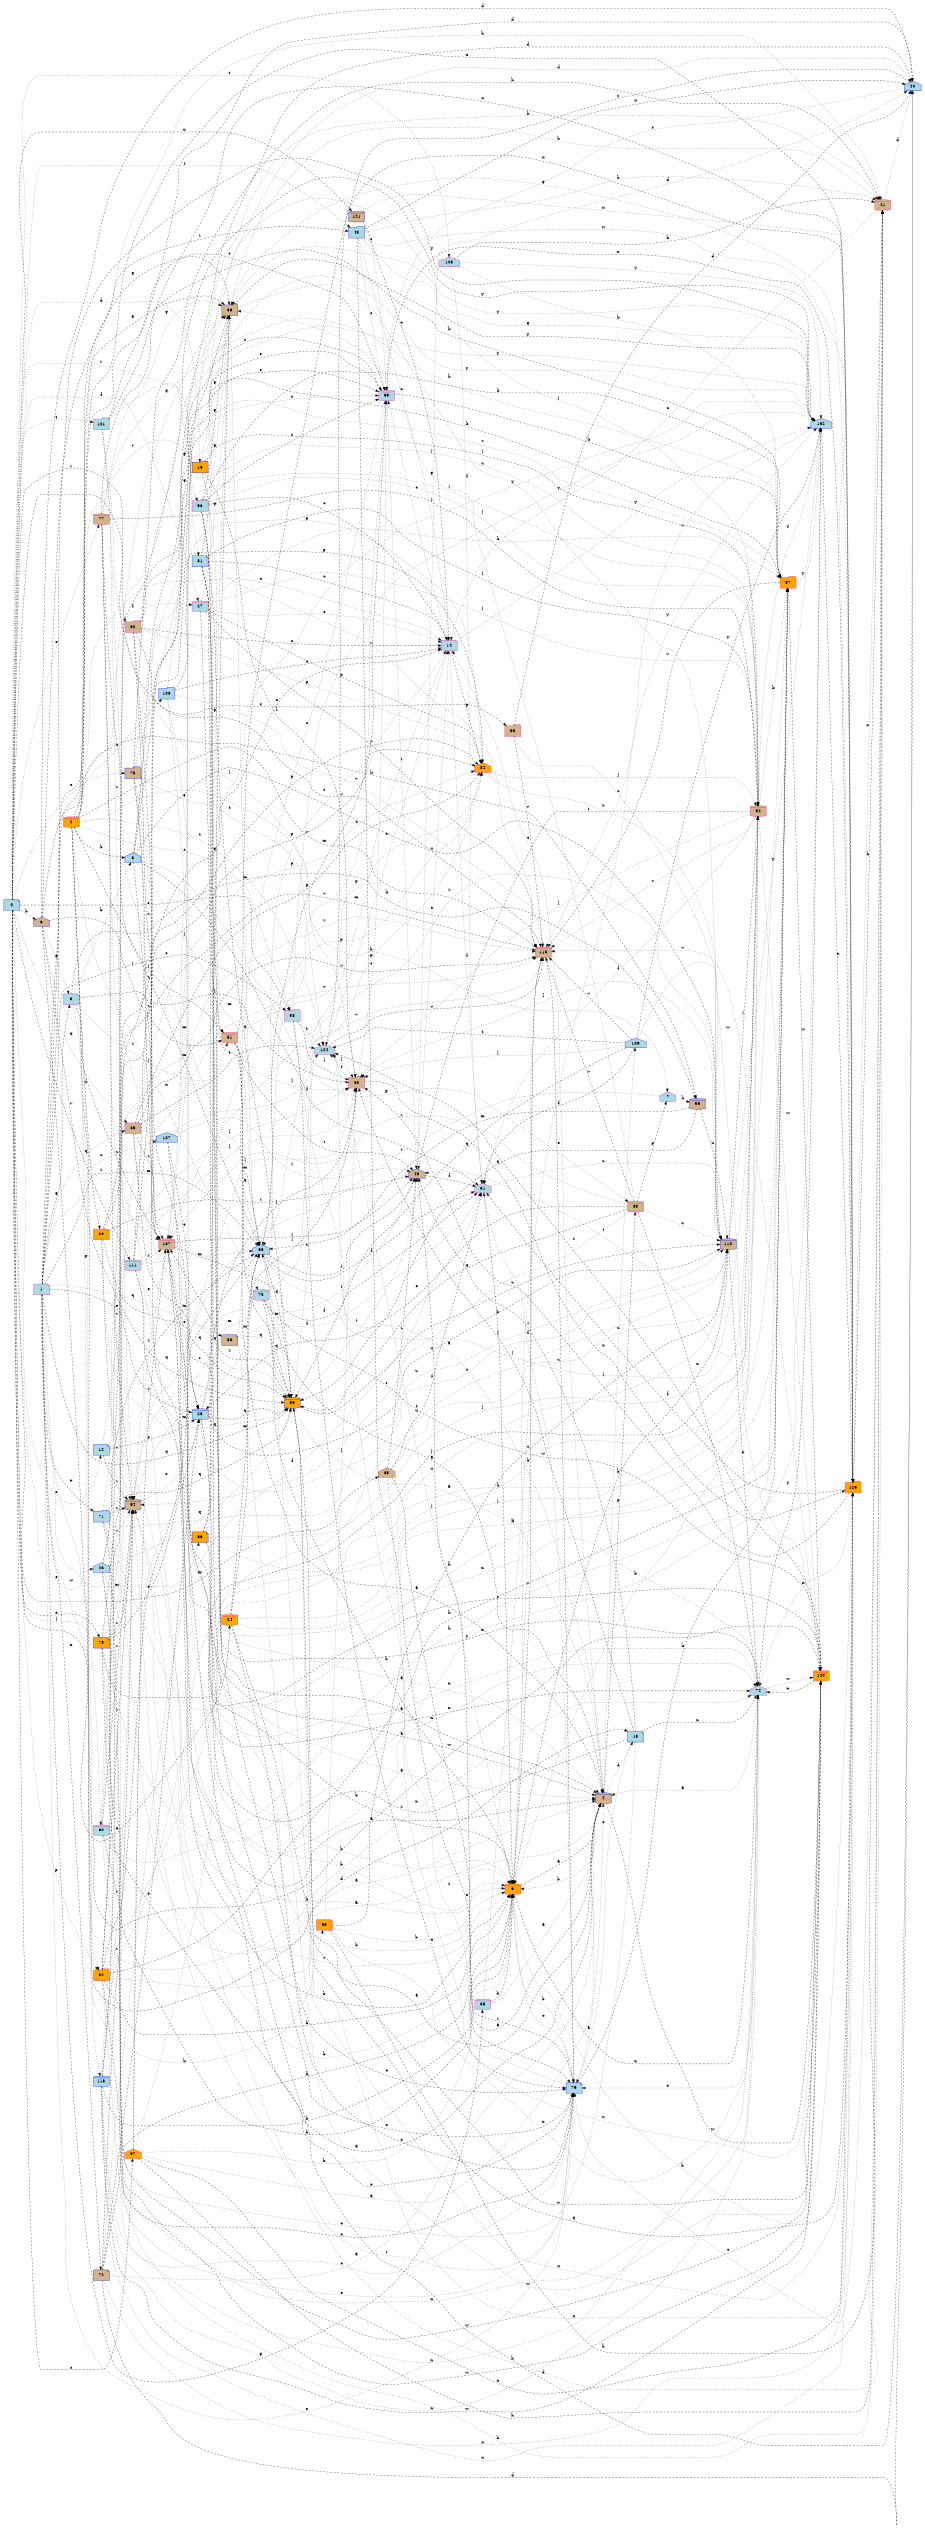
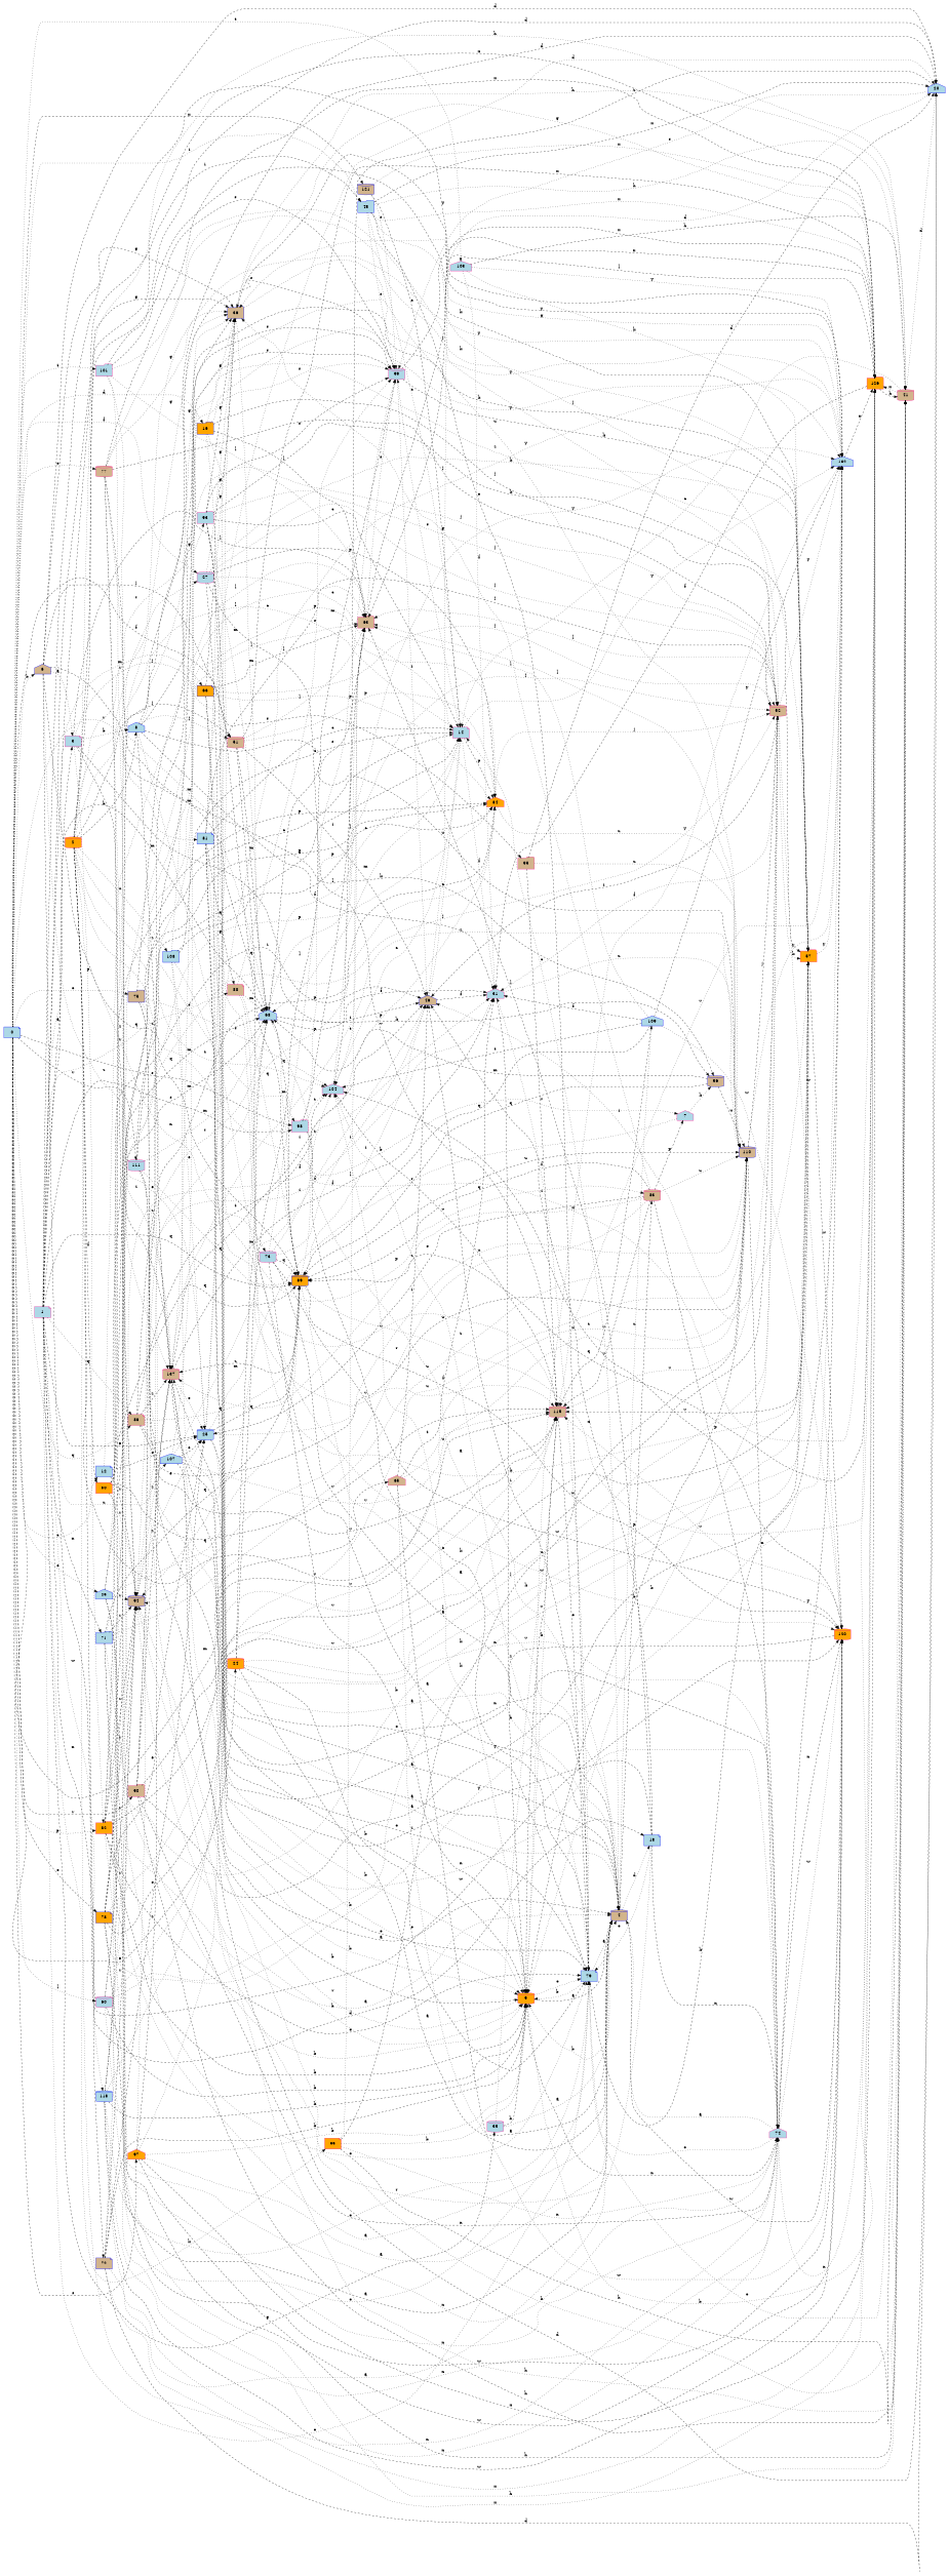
  strict digraph {
    rankdir=LR
    node [color=deeppink fillcolor=lightblue shape=cylinder style=filled]
    edge [style=dotted]
    0 [color=blue shape=note]
    6 [color=blue fillcolor=tan shape=house]
    12 [color=blue shape=note]
    16 [color=blue fillcolor=orange shape=folder]
    23 [color=blue shape=house]
    24 [fillcolor=orange]
    27
    45 [color=blue shape=folder]
    60
    65 [fillcolor=tan shape=house]
    75 [color=blue fillcolor=tan shape=folder]
    77 [fillcolor=tan]
    78 [color=blue fillcolor=orange shape=note]
    82 [fillcolor=orange shape=folder]
    86 [fillcolor=tan shape=note]
    90 [fillcolor=tan shape=folder]
    n17 [color=blue label=81 shape=note]
    95 [fillcolor=tan shape=folder]
    97 [fillcolor=orange shape=house]
    98 [shape=folder]
    101 [shape=folder]
    103 [shape=house]
    111
    121 [color=blue fillcolor=tan]
    3 [shape=note]
    36 [color=blue fillcolor=tan shape=folder]
    89 [color=blue fillcolor=orange]
    51 [fillcolor=tan]
    56 [color=blue fillcolor=tan]
    137 [fillcolor=tan]
    18 [color=blue shape=note]
    20 [color=blue shape=house]
    25 [color=blue]
    63 [fillcolor=tan shape=folder]
    94 [color=blue fillcolor=tan]
    74 [shape=house]
    99
    4 [color=blue fillcolor=tan]
    52 [fillcolor=tan]
    68 [color=blue shape=house]
    79 [color=blue shape=note]
    132 [color=blue shape=house]
    41 [fillcolor=tan]
    120 [fillcolor=orange]
    57 [fillcolor=orange shape=folder]
    14 [shape=note]
    115 [fillcolor=tan]
    84 [fillcolor=orange shape=house]
    126 [fillcolor=orange shape=folder]
    9 [fillcolor=orange]
    31 [shape=house]
    110 [color=blue fillcolor=tan]
    46 [color=blue fillcolor=tan shape=house]
    104 [shape=house]
    1 [shape=note]
    35
    53 [fillcolor=orange shape=note]
    66 [color=blue fillcolor=orange shape=note]
    71 [color=blue shape=folder]
    72 [color=blue fillcolor=tan shape=note]
-   88 [color=blue fillcolor=tan shape=note]
+   88 [fillcolor=tan shape=note]
    107 [color=blue shape=house]
    118 [color=blue]
    8 [color=blue shape=house]
    2 [fillcolor=orange]
    7 [shape=house]
    30 [fillcolor=orange shape=note]
    73
    93 [shape=folder]
    108 [color=blue shape=folder]
    83 [fillcolor=tan]
    109 [color=blue shape=house]
    0 -> 6 [label=b]
    0 -> 12 [label=c]
    0 -> 16 [label=d]
    0 -> 23 [label=e]
    0 -> 24 [label=e style=dashed]
    0 -> 27 [label=f]
    0 -> 45 [label=i]
    0 -> 60 [label=l]
    0 -> 65 [label=m style=dashed]
    0 -> 75 [label=o]
    0 -> 77 [label=o]
    0 -> 78 [label=o style=dashed]
    0 -> 82 [label=p]
    0 -> 86 [label=q]
    0 -> 90 [label=r style=dashed]
    0 -> n17 [label=r]
    0 -> 95 [label=s style=dashed]
    0 -> 97 [label=s style=dashed]
    0 -> 98 [label=s style=dashed]
    0 -> 101 [label=t]
    0 -> 103 [label=t]
    0 -> 111 [label=v style=dashed]
    0 -> 121 [label=x style=dashed]
    6 -> 3 [label=a]
    6 -> 36 [label=g style=dashed]
    6 -> 89 [label=q style=dashed]
    6 -> 51 [label=j style=dashed]
    6 -> 56 [label=k style=dashed]
    6 -> 137 [label=z]
    6 -> 18 [label=d style=dashed]
    6 -> 20 [label=d style=dashed]
    12 -> 25 [label=e style=dashed]
    12 -> 63 [label=l]
    12 -> 94 [label=r style=dashed]
    16 -> 36 [label=g]
    16 -> 63 [label=l style=dashed]
    16 -> 74 [label=n]
    16 -> 99 [label=s]
    16 -> 4 [label=a]
    16 -> 52 [label=j style=dashed]
    23 -> 89 [label=q]
    23 -> 94 [label=r]
    23 -> 68 [label=m style=dashed]
    23 -> 79 [label=o]
    23 -> 132 [label=y]
    23 -> 41 [label=h]
    23 -> 120 [label=w style=dashed]
    24 -> 63 [label=l style=dashed]
    24 -> 4 [label=a style=dashed]
    24 -> 52 [label=j]
    24 -> 68 [label=m style=dashed]
    24 -> 79 [label=o style=dashed]
    24 -> 57 [label=k]
    27 -> 36 [label=g]
    27 -> 4 [label=a style=dashed]
    27 -> 52 [label=j]
    27 -> 57 [label=k]
    27 -> 14 [label=c]
    27 -> 115 [label=v style=dashed]
    27 -> 84 [label=p style=dashed]
    45 -> 20 [label=x style=dashed]
    45 -> 99 [label=s]
    45 -> 52 [label=j]
    45 -> 79 [label=o style=dashed]
    45 -> 41 [label=h]
    45 -> 14 [label=c]
    45 -> 126 [label=x]
    60 -> 36 [label=g]
    60 -> 94 [label=r style=dashed]
    60 -> 79 [label=o]
    60 -> 57 [label=k]
    60 -> 115 [label=v]
    60 -> 9 [label=b style=dashed]
    65 -> 4 [label=a style=dashed]
    65 -> 120 [label=w]
    65 -> 31 [label=f style=dashed]
    65 -> 110 [label=u]
    65 -> 46 [label=i style=dashed]
    75 -> 137 [label=z]
    75 -> 74 [label=n]
    75 -> 99 [label=s style=dashed]
    75 -> 4 [label=a style=dashed]
    75 -> 52 [label=j]
    75 -> 84 [label=p]
    75 -> 104 [label=t]
    77 -> 36 [label=g]
    77 -> 137 [label=z]
    77 -> 25 [label=e]
    77 -> 94 [label=r style=dashed]
    77 -> 52 [label=j style=dashed]
    77 -> 68 [label=m style=dashed]
    77 -> 57 [label=k]
    77 -> 126 [label=x style=dashed]
    78 -> 25 [label=e style=dashed]
    78 -> 94 [label=r style=dashed]
    78 -> 74 [label=n]
    78 -> 4 [label=a style=dashed]
    78 -> 52 [label=j style=dashed]
    78 -> 132 [label=y]
    78 -> 14 [label=c style=dashed]
    78 -> 115 [label=v]
    82 -> 94 [label=r style=dashed]
    82 -> 74 [label=n]
    82 -> 4 [label=a]
    82 -> 52 [label=j]
    82 -> 68 [label=m style=dashed]
    82 -> 79 [label=o style=dashed]
    82 -> 57 [label=k style=dashed]
    82 -> 84 [label=p style=dashed]
    82 -> 9 [label=b style=dashed]
    86 -> 89 [label=q]
    86 -> 137 [label=z style=dashed]
    86 -> 115 [label=v style=dashed]
    86 -> 84 [label=p style=dashed]
    86 -> 110 [label=u style=dashed]
    86 -> 104 [label=t style=dashed]
    90 -> 137 [label=z style=dashed]
    90 -> 74 [label=n style=dashed]
    90 -> 132 [label=y style=dashed]
    90 -> 41 [label=h style=dashed]
    90 -> 14 [label=c style=dashed]
    90 -> 115 [label=v style=dashed]
    90 -> 84 [label=p]
    n17 -> 36 [label=g]
-   n17 -> 89 [label=q style=dashed]
+   n17 -> 88 [label=q style=dashed]
    n17 -> 20 [label=d]
    n17 -> 74 [label=n style=dashed]
    n17 -> 4 [label=a style=dashed]
    n17 -> 52 [label=j style=dashed]
    n17 -> 14 [label=c style=dashed]
    n17 -> 115 [label=v]
    95 -> 20 [label=d style=dashed]
    95 -> 115 [label=v style=dashed]
    95 -> 110 [label=u]
    97 -> 137 [label=z style=dashed]
    97 -> 63 [label=l]
    97 -> 4 [label=a]
    97 -> 41 [label=h style=dashed]
    97 -> 126 [label=x style=dashed]
    97 -> 9 [label=b]
    97 -> 110 [label=u]
    98 -> 63 [label=l style=dashed]
    98 -> 4 [label=a]
    98 -> 79 [label=o style=dashed]
    98 -> 132 [label=y]
    98 -> 104 [label=t]
    101 -> 20 [label=d style=dashed]
    101 -> 63 [label=l]
    101 -> 94 [label=r]
    101 -> 52 [label=j]
    101 -> 68 [label=m]
    101 -> 57 [label=k style=dashed]
    103 -> 132 [label=y]
    103 -> 41 [label=h style=dashed]
    103 -> 57 [label=k]
    103 -> 31 [label=f]
    111 -> 36 [label=g style=dashed]
    111 -> 89 [label=q]
    111 -> 137 [label=z]
    111 -> 99 [label=s style=dashed]
    111 -> 68 [label=m]
    111 -> 41 [label=h]
    111 -> 9 [label=b style=dashed]
    121 -> 99 [label=s]
    121 -> 14 [label=c style=dashed]
    121 -> 126 [label=x]
    3 -> 82 [label=p]
    3 -> 51 [label=j]
    3 -> 56 [label=k style=dashed]
    3 -> 137 [label=z style=dashed]
    3 -> 63 [label=l style=dashed]
    3 -> 8 [label=b]
    36 -> 68 [label=m]
    36 -> 132 [label=y style=dashed]
    36 -> 41 [label=h]
    36 -> 110 [label=u]
    89 -> 137 [label=z style=dashed]
    89 -> 4 [label=a]
    89 -> 68 [label=m]
    89 -> 120 [label=w style=dashed]
    89 -> 126 [label=x]
    89 -> 110 [label=u style=dashed]
    89 -> 46 [label=i]
    89 -> 104 [label=t]
    51 -> 63 [label=l]
    51 -> 4 [label=a style=dashed]
    51 -> 68 [label=m style=dashed]
    51 -> 84 [label=p]
    51 -> 126 [label=x style=dashed]
    51 -> 46 [label=i style=dashed]
    56 -> 89 [label=q style=dashed]
    56 -> 68 [label=m style=dashed]
    56 -> 110 [label=u style=dashed]
    137 -> 25 [label=e]
    137 -> 79 [label=o style=dashed]
    137 -> 41 [label=h]
    137 -> 9 [label=b]
    137 -> 31 [label=f style=dashed]
    137 -> 46 [label=i style=dashed]
    18 -> 137 [label=z style=dashed]
    18 -> 63 [label=l style=dashed]
    18 -> 94 [label=r]
    18 -> 74 [label=n style=dashed]
    18 -> 79 [label=o]
    18 -> 46 [label=i style=dashed]
    20 -> 99 [label=s]
    20 -> 104 [label=t style=dashed]
    25 -> 36 [label=g]
    25 -> 89 [label=q style=dashed]
    25 -> 68 [label=m]
    25 -> 79 [label=o style=dashed]
    25 -> 132 [label=y]
    25 -> 9 [label=b]
    25 -> 110 [label=u]
    63 -> 99 [label=s]
    63 -> 126 [label=x style=dashed]
    63 -> 104 [label=t]
    94 -> 137 [label=z]
    94 -> 25 [label=e]
    94 -> 9 [label=b]
    94 -> 31 [label=f]
    74 -> 4 [label=a]
    74 -> 79 [label=o]
    74 -> 132 [label=y style=dashed]
    74 -> 120 [label=w]
    99 -> 68 [label=m style=dashed]
    99 -> 57 [label=k style=dashed]
    99 -> 126 [label=x style=dashed]
    99 -> 46 [label=i]
    4 -> 18 [label=d]
    4 -> 120 [label=w style=dashed]
    4 -> 14 [label=c]
    4 -> 9 [label=b]
    4 -> 83 [label=p style=dashed]
    4 -> 109 [label=u]
    52 -> 63 [label=l]
    52 -> 132 [label=y]
    52 -> 120 [label=w]
    52 -> 57 [label=k]
    52 -> 115 [label=v]
    52 -> 9 [label=b]
    52 -> 31 [label=f]
    52 -> 46 [label=i style=dashed]
    68 -> 89 [label=q style=dashed]
    68 -> 94 [label=r]
    68 -> 52 [label=j]
    68 -> 14 [label=c]
    68 -> 126 [label=x]
    68 -> 31 [label=f style=dashed]
    68 -> 46 [label=i style=dashed]
    79 -> 4 [label=a]
    79 -> 57 [label=k style=dashed]
    79 -> 9 [label=b]
    79 -> 31 [label=f]
    79 -> 46 [label=i style=dashed]
    79 -> 104 [label=t]
    132 -> 36 [label=g]
    132 -> 115 [label=v]
    132 -> 126 [label=x style=dashed]
    41 -> 20 [label=d]
    41 -> 79 [label=o]
    41 -> 14 [label=c]
    41 -> 126 [label=x]
    120 -> 137 [label=z style=dashed]
    120 -> 74 [label=n style=dashed]
    120 -> 115 [label=v]
    120 -> 104 [label=t style=dashed]
    57 -> 137 [label=z]
    57 -> 132 [label=y]
    57 -> 120 [label=w style=dashed]
    57 -> 115 [label=v style=dashed]
    57 -> 46 [label=i]
    14 -> 99 [label=s]
    14 -> 68 [label=m]
    14 -> 132 [label=y]
    14 -> 84 [label=p style=dashed]
    14 -> 31 [label=f]
    115 -> 79 [label=o style=dashed]
    115 -> 9 [label=b]
    84 -> 52 [label=j]
    84 -> 110 [label=u]
    126 -> 36 [label=g]
    126 -> 89 [label=q style=dashed]
    126 -> 63 [label=l style=dashed]
    126 -> 74 [label=n]
    126 -> 41 [label=h style=dashed]
    126 -> 9 [label=b]
    126 -> 31 [label=f style=dashed]
    9 -> 94 [label=r]
    9 -> 74 [label=n style=dashed]
    9 -> 4 [label=a style=dashed]
    9 -> 79 [label=o]
    9 -> 132 [label=y]
    9 -> 115 [label=v style=dashed]
    9 -> 104 [label=t]
    31 -> 9 [label=b style=dashed]
    31 -> 110 [label=u]
    110 -> 137 [label=z]
    110 -> 63 [label=l]
    110 -> 74 [label=n style=dashed]
    110 -> 52 [label=j style=dashed]
    110 -> 132 [label=y]
    110 -> 9 [label=b style=dashed]
    46 -> 20 [label=d]
    46 -> 14 [label=c]
    46 -> 31 [label=f style=dashed]
    104 -> 63 [label=l]
    104 -> 14 [label=c]
    104 -> 115 [label=v style=dashed]
    1 -> 45 [label=i style=dashed]
    1 -> 86 [label=q]
    1 -> 98 [label=s style=dashed]
    1 -> 3 [label=a style=dashed]
    1 -> 36 [label=g style=dashed]
    1 -> 89 [label=q style=dashed]
    1 -> 25 [label=e style=dashed]
    1 -> 68 [label=m style=dashed]
    1 -> 79 [label=o]
    1 -> 132 [label=y style=dashed]
    1 -> 35 [label=g style=dashed]
    1 -> 53 [label=k]
    1 -> 66 [label=m]
    1 -> 71 [label=n style=dashed]
    1 -> 72 [label=n style=dashed]
    1 -> 88 [label=q]
    1 -> 107 [label=u]
    1 -> 118 [label=w]
    35 -> 4 [label=a]
    35 -> 115 [label=v]
    35 -> 9 [label=b style=dashed]
    53 -> 63 [label=l]
    53 -> 74 [label=n]
    53 -> 41 [label=h style=dashed]
    53 -> 9 [label=b]
    53 -> 110 [label=u style=dashed]
    66 -> 36 [label=g style=dashed]
    66 -> 63 [label=l style=dashed]
    66 -> 4 [label=a]
    66 -> 52 [label=j]
    66 -> 57 [label=k]
    66 -> 84 [label=p]
    66 -> 9 [label=b style=dashed]
    71 -> 89 [label=q style=dashed]
    71 -> 63 [label=l]
    71 -> 94 [label=r style=dashed]
    71 -> 4 [label=a]
    71 -> 120 [label=w style=dashed]
    71 -> 57 [label=k]
    71 -> 110 [label=u]
    72 -> 20 [label=d style=dashed]
    72 -> 25 [label=e style=dashed]
    72 -> 94 [label=r style=dashed]
    72 -> 4 [label=a]
    72 -> 126 [label=x]
    72 -> 9 [label=b style=dashed]
    72 -> 31 [label=f]
    88 -> 89 [label=q]
    88 -> 99 [label=s]
    88 -> 68 [label=m]
    88 -> 120 [label=w]
    107 -> 20 [label=d style=dashed]
    107 -> 25 [label=e style=dashed]
    107 -> 132 [label=y]
    107 -> 115 [label=v]
    107 -> 46 [label=i]
    118 -> 94 [label=r]
    118 -> 74 [label=n]
    118 -> 99 [label=s style=dashed]
    118 -> 79 [label=o]
    118 -> 120 [label=w style=dashed]
    118 -> 84 [label=p]
    118 -> 126 [label=x]
    118 -> 9 [label=b style=dashed]
    118 -> 110 [label=u]
    8 -> 36 [label=g]
    8 -> 51 [label=j]
    8 -> 137 [label=z style=dashed]
    8 -> 20 [label=d style=dashed]
    8 -> 57 [label=k style=dashed]
    8 -> 31 [label=f style=dashed]
    8 -> 110 [label=u style=dashed]
    8 -> 83 [label=p]
    2 -> 27 [label=f]
    2 -> 98 [label=s]
    2 -> 51 [label=j style=dashed]
    2 -> 74 [label=n]
    2 -> 99 [label=s style=dashed]
    2 -> 41 [label=h]
    2 -> 120 [label=w style=dashed]
    2 -> 14 [label=c]
    2 -> 115 [label=v style=dashed]
    2 -> 126 [label=x style=dashed]
    2 -> 104 [label=t]
    2 -> 8 [label=b style=dashed]
    2 -> 7 [label=b]
    2 -> 30 [label=f style=dashed]
    2 -> 73 [label=n]
    2 -> 93 [label=r]
    2 -> 108 [label=u]
    7 -> 56 [label=k]
    7 -> 94 [label=r]
    30 -> 89 [label=q style=dashed]
    30 -> 94 [label=r]
    30 -> 74 [label=n]
    30 -> 115 [label=v style=dashed]
    30 -> 84 [label=p style=dashed]
    30 -> 9 [label=b]
    30 -> 46 [label=i style=dashed]
    73 -> 89 [label=q style=dashed]
    73 -> 99 [label=s]
    73 -> 4 [label=a style=dashed]
    73 -> 120 [label=w style=dashed]
    73 -> 84 [label=p]
    73 -> 9 [label=b style=dashed]
    73 -> 46 [label=i]
    93 -> 36 [label=g style=dashed]
    93 -> 89 [label=q style=dashed]
    93 -> 99 [label=s style=dashed]
    93 -> 52 [label=j]
    93 -> 68 [label=m]
    93 -> 79 [label=o style=dashed]
    93 -> 57 [label=k style=dashed]
    93 -> 14 [label=c style=dashed]
    108 -> 25 [label=e]
    108 -> 132 [label=y]
    108 -> 14 [label=c style=dashed]
    108 -> 115 [label=v]
    108 -> 84 [label=p style=dashed]
    108 -> 9 [label=b]
    83 -> 36 [label=g]
    83 -> 89 [label=q style=dashed]
    83 -> 137 [label=z]
    83 -> 25 [label=e style=dashed]
    83 -> 94 [label=r]
-   83 -> 74 [label=n style=dashed]
+   83 -> 74 [label=p style=dashed]
    83 -> 115 [label=v style=dashed]
    83 -> 110 [label=u]
    83 -> 7 [label=p style=dashed]
    109 -> 89 [label=q style=dashed]
    109 -> 63 [label=l]
    109 -> 132 [label=y style=dashed]
    109 -> 120 [label=w]
    109 -> 115 [label=v style=dashed]
    109 -> 31 [label=f style=dashed]
    109 -> 104 [label=t style=dashed]
  }
